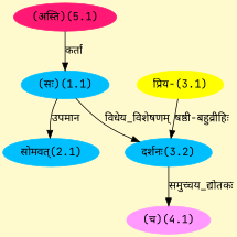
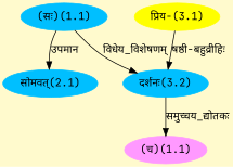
  digraph {
    bgcolor=lemonchiffon1
    compound=true
    fontname="JetBrains Mono"
    rankdir=BT
    node [color="#00BFFF" fontname="JetBrains Mono" style=filled]
    edge [dir=back fontname="JetBrains Mono"]
    n1 [label="(सः)(1.1)"]
-   n2 [color="#FF1975" label="(अस्ति)(5.1)"]
    n3 [label="सोमवत्(2.1)"]
    n4 [color="#FFFF00" label="प्रिय-(3.1)"]
    n5 [label="दर्शनः(3.2)"]
-   n6 [color="#FF99FF" label="(च)(4.1)"]
-   n1 -> n2 [label="कर्ता"]
+   n6 [color="#FF99FF" label="(च)(1.1)"]
    n3 -> n1 [label="उपमान"]
    n5 -> n1 [label="विधेय_विशेषणम्"]
    n5 -> n4 [label="षष्ठी-बहुव्रीहिः"]
    n6 -> n5 [label="समुच्चय_द्योतकः"]
  }
